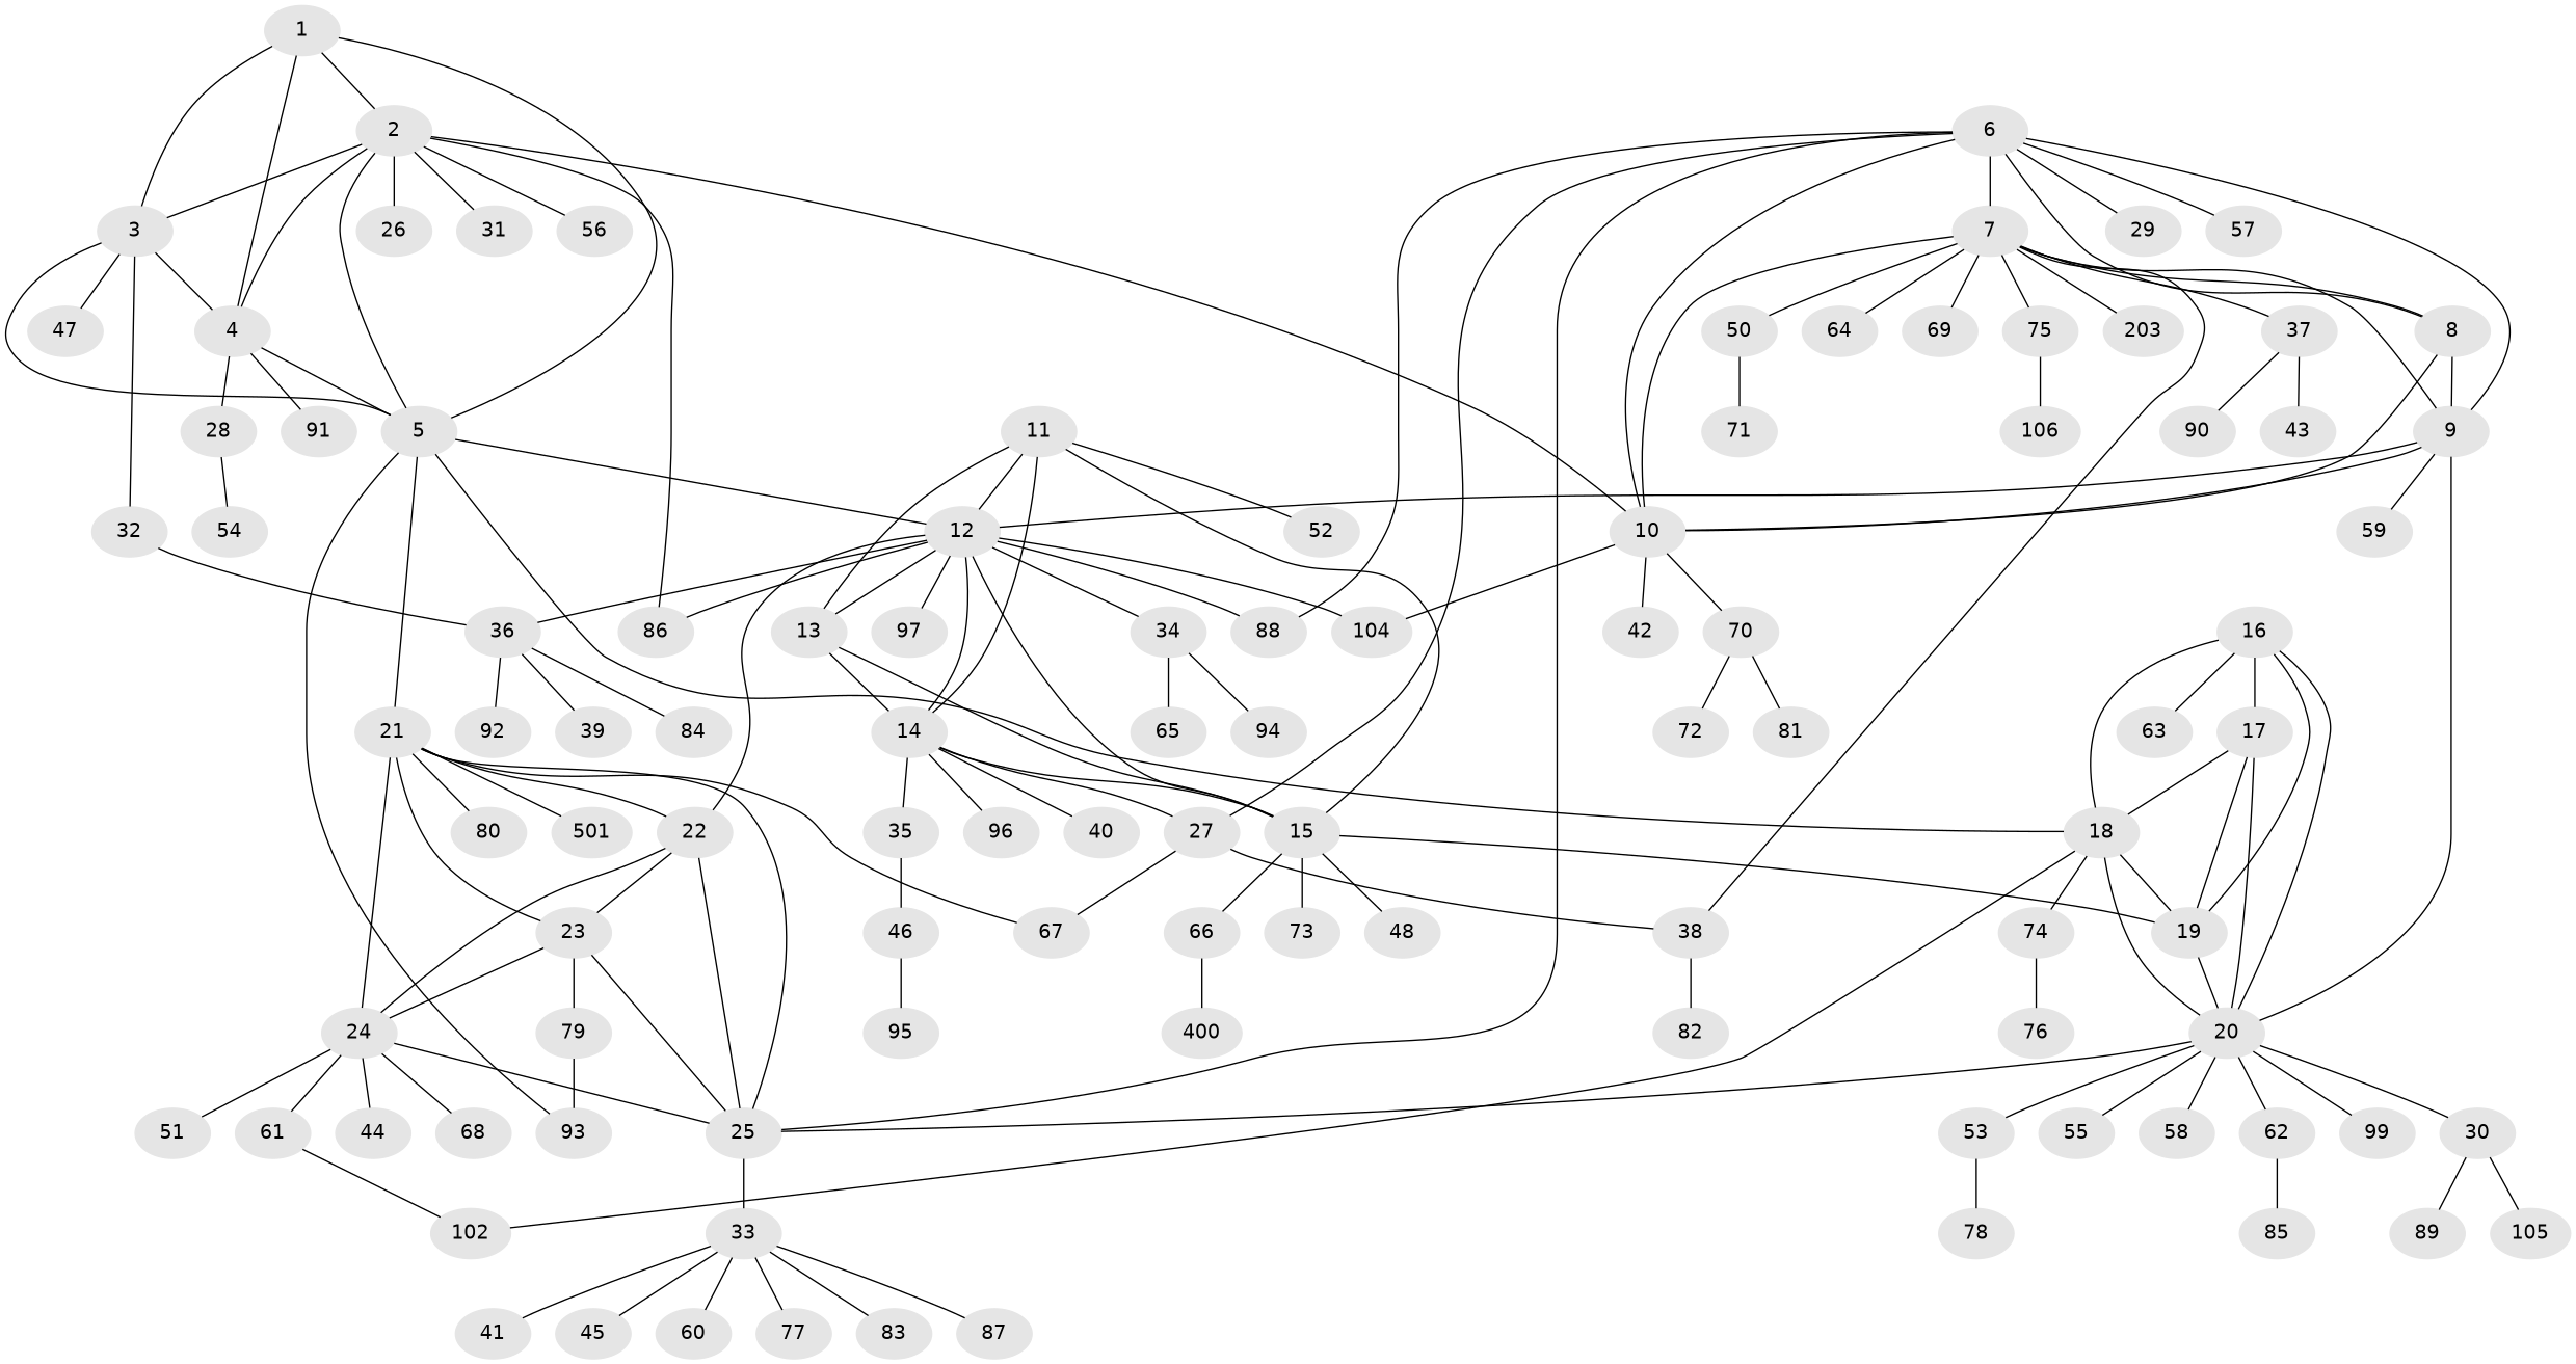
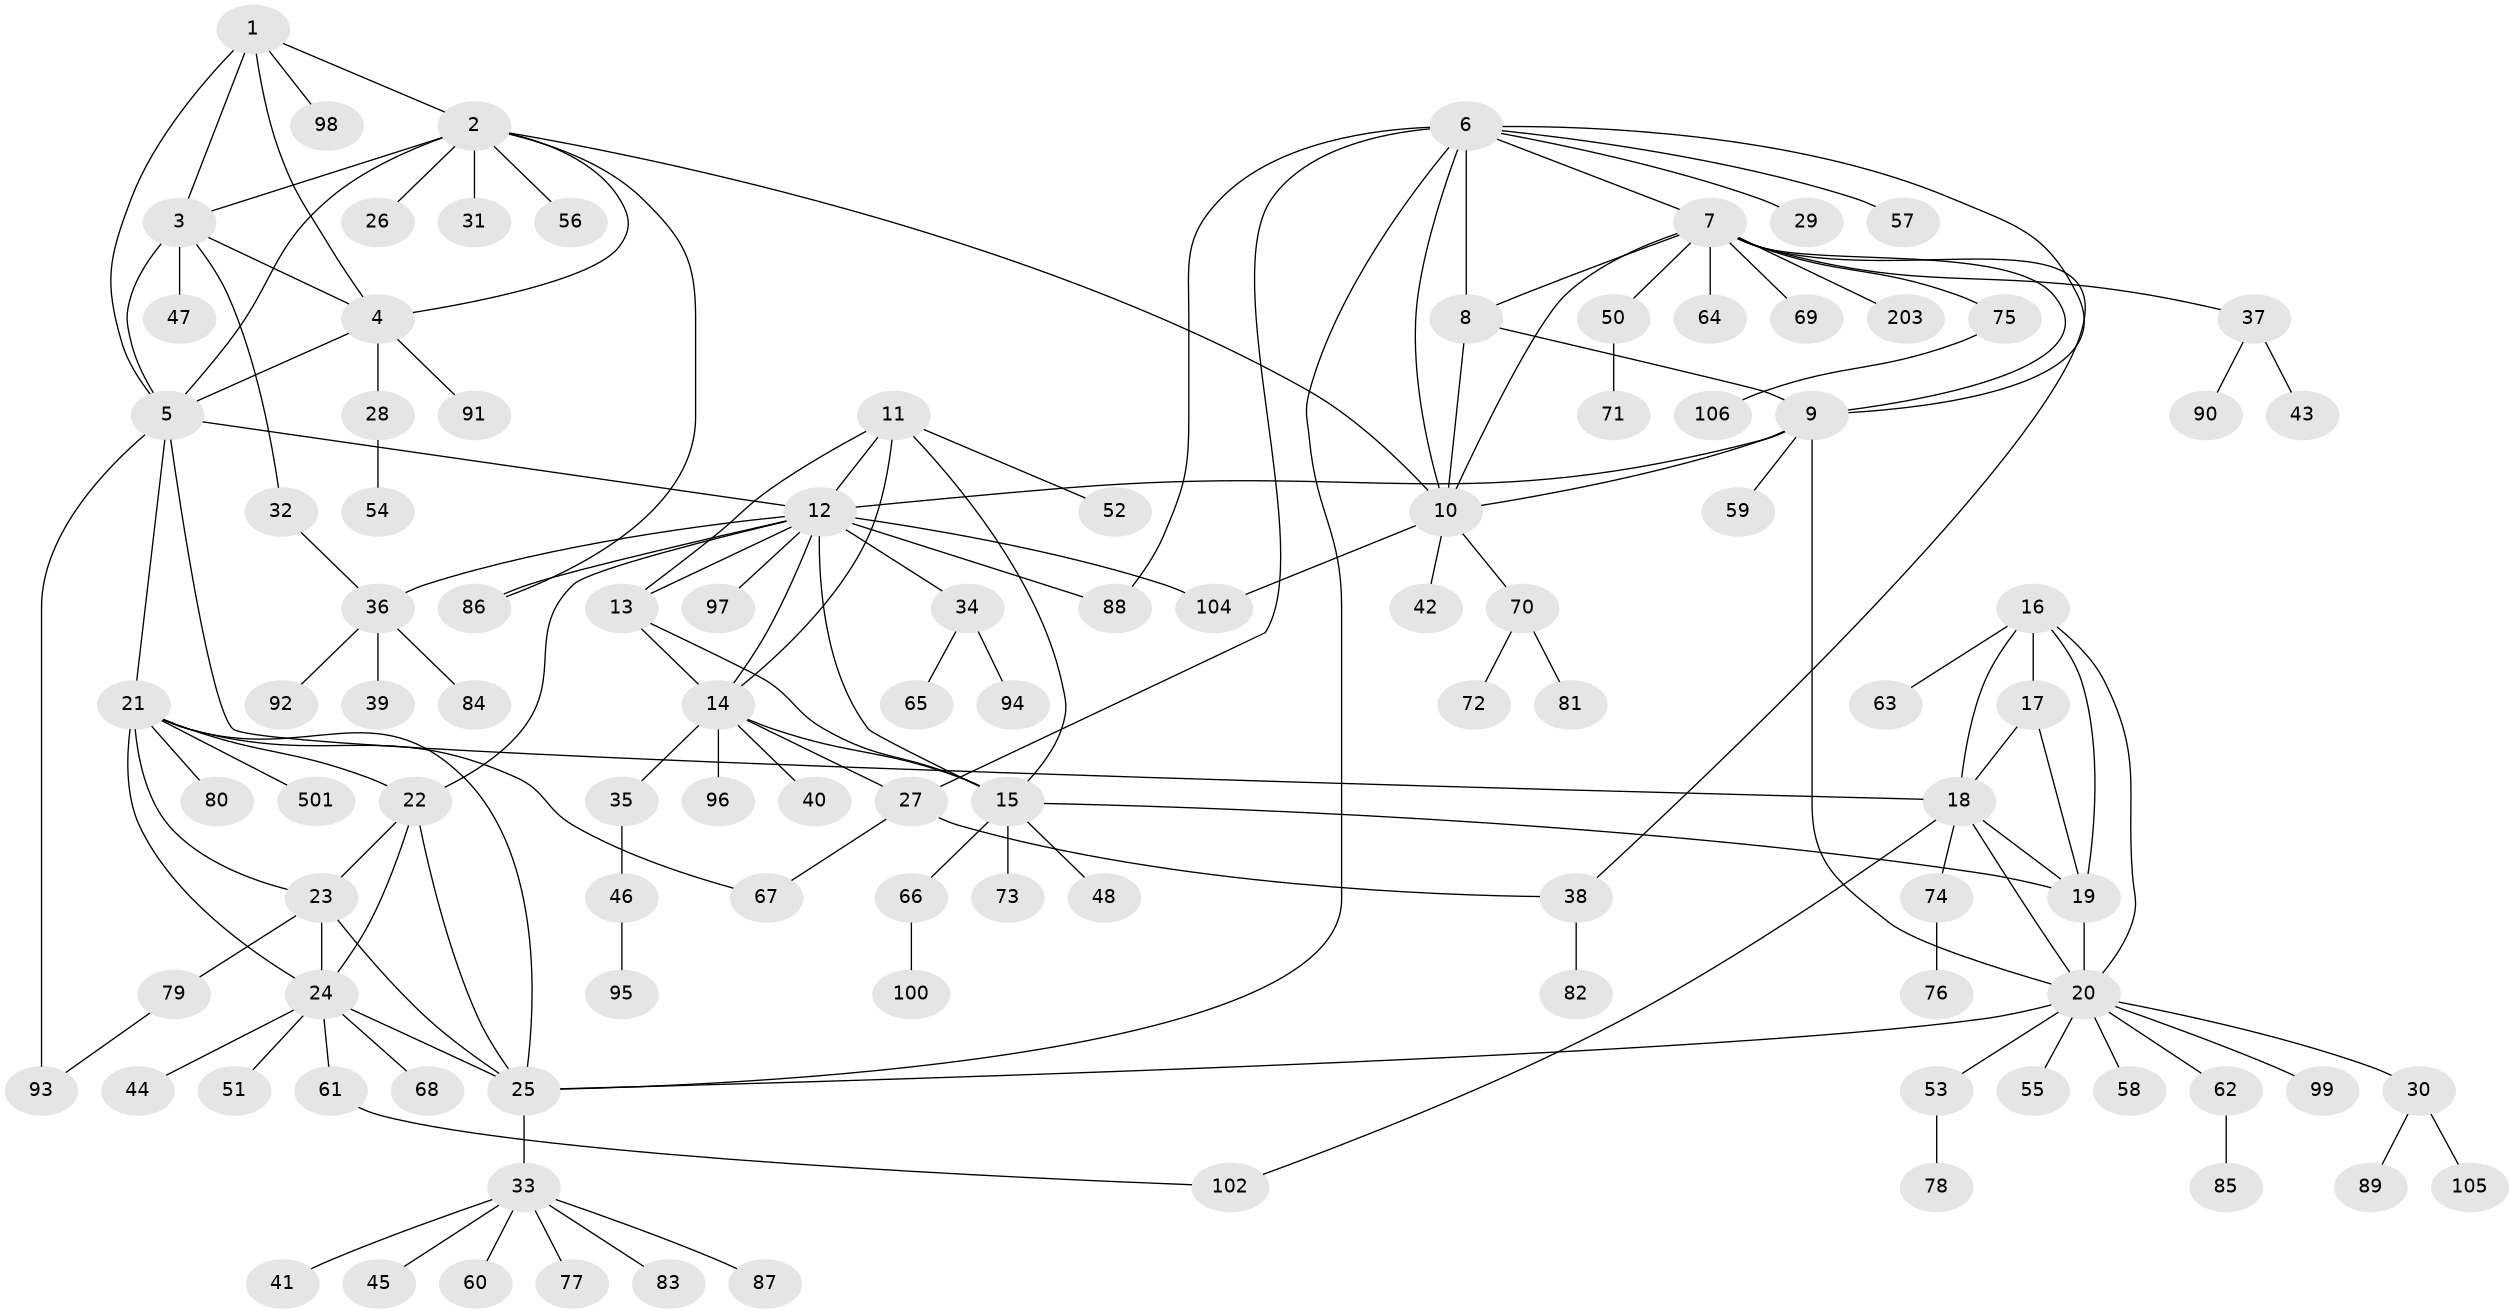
  graph {
    fontname="DejaVu Sans"
    node [color=gray90 fontname="DejaVu Sans" style=filled]
    edge [fontname="DejaVu Sans"]
    1
    2
    3
    4
    5
+   98
    10
    26
    31
    56
    86
    32
    47
    28
    91
    12
    18
    21
    93
    42
    70
    104
    36
    54
    88
    13
    14
    15
    22
    34
    97
    20
    19
    74
    102
    25
    23
    24
    67
    80
    n41 [label=501]
    6
    7
    8
    9
    27
    29
    57
    37
    38
    50
    64
    69
    75
    n55 [label=203]
    59
    33
    43
    90
    82
    71
    106
    30
    53
    55
    58
    62
    99
    72
    81
    11
    52
    35
    40
    96
    48
    66
    73
    65
    94
    39
    84
    92
    46
-   100 [label=400]
+   100
    16
    17
    63
    76
    89
    105
    78
    85
    79
    44
    51
    61
    68
    41
    45
    60
    77
    83
    87
    95
    1 -- 2
    1 -- 3
    1 -- 4
    1 -- 5
+   1 -- 98
    2 -- 3
    2 -- 4
    2 -- 5
    2 -- 10
    2 -- 26
    2 -- 31
    2 -- 56
    2 -- 86
    3 -- 4
    3 -- 5
    3 -- 32
    3 -- 47
    4 -- 5
    4 -- 28
    4 -- 91
    5 -- 12
    5 -- 18
    5 -- 21
    5 -- 93
    10 -- 42
    10 -- 70
    10 -- 104
    32 -- 36
    28 -- 54
    12 -- 86
    12 -- 104
    12 -- 36
    12 -- 88
    12 -- 13
    12 -- 14
    12 -- 15
    12 -- 22
    12 -- 34
    12 -- 97
    18 -- 20
    18 -- 19
    18 -- 74
    18 -- 102
    21 -- 22
    21 -- 25
    21 -- 23
    21 -- 24
    21 -- 67
    21 -- 80
    21 -- n41
    70 -- 72
    70 -- 81
    36 -- 39
    36 -- 84
    36 -- 92
    13 -- 14
    13 -- 15
    14 -- 15
    14 -- 27
    14 -- 35
    14 -- 40
    14 -- 96
    15 -- 19
    15 -- 48
    15 -- 66
    15 -- 73
    22 -- 25
    22 -- 23
    22 -- 24
    34 -- 65
    34 -- 94
    20 -- 25
    20 -- 30
    20 -- 53
    20 -- 55
    20 -- 58
    20 -- 62
    20 -- 99
    19 -- 20
    74 -- 76
    25 -- 33
    23 -- 25
    23 -- 24
    23 -- 79
    24 -- 25
    24 -- 44
    24 -- 51
    24 -- 61
    24 -- 68
    6 -- 10
    6 -- 88
    6 -- 25
    6 -- 7
    6 -- 8
    6 -- 9
    6 -- 27
    6 -- 29
    6 -- 57
    7 -- 10
    7 -- 8
    7 -- 9
    7 -- 37
    7 -- 38
    7 -- 50
    7 -- 64
    7 -- 69
    7 -- 75
    7 -- n55
    8 -- 10
    8 -- 9
    9 -- 10
    9 -- 12
    9 -- 20
    9 -- 59
    27 -- 67
    27 -- 38
    37 -- 43
    37 -- 90
    38 -- 82
    50 -- 71
    75 -- 106
    33 -- 41
    33 -- 45
    33 -- 60
    33 -- 77
    33 -- 83
    33 -- 87
    30 -- 89
    30 -- 105
    53 -- 78
    62 -- 85
    11 -- 12
    11 -- 13
    11 -- 14
    11 -- 15
    11 -- 52
    35 -- 46
    66 -- 100
    46 -- 95
    16 -- 18
    16 -- 20
    16 -- 19
    16 -- 17
    16 -- 63
    17 -- 18
-   17 -- 20
    17 -- 19
    79 -- 93
    61 -- 102
  }
